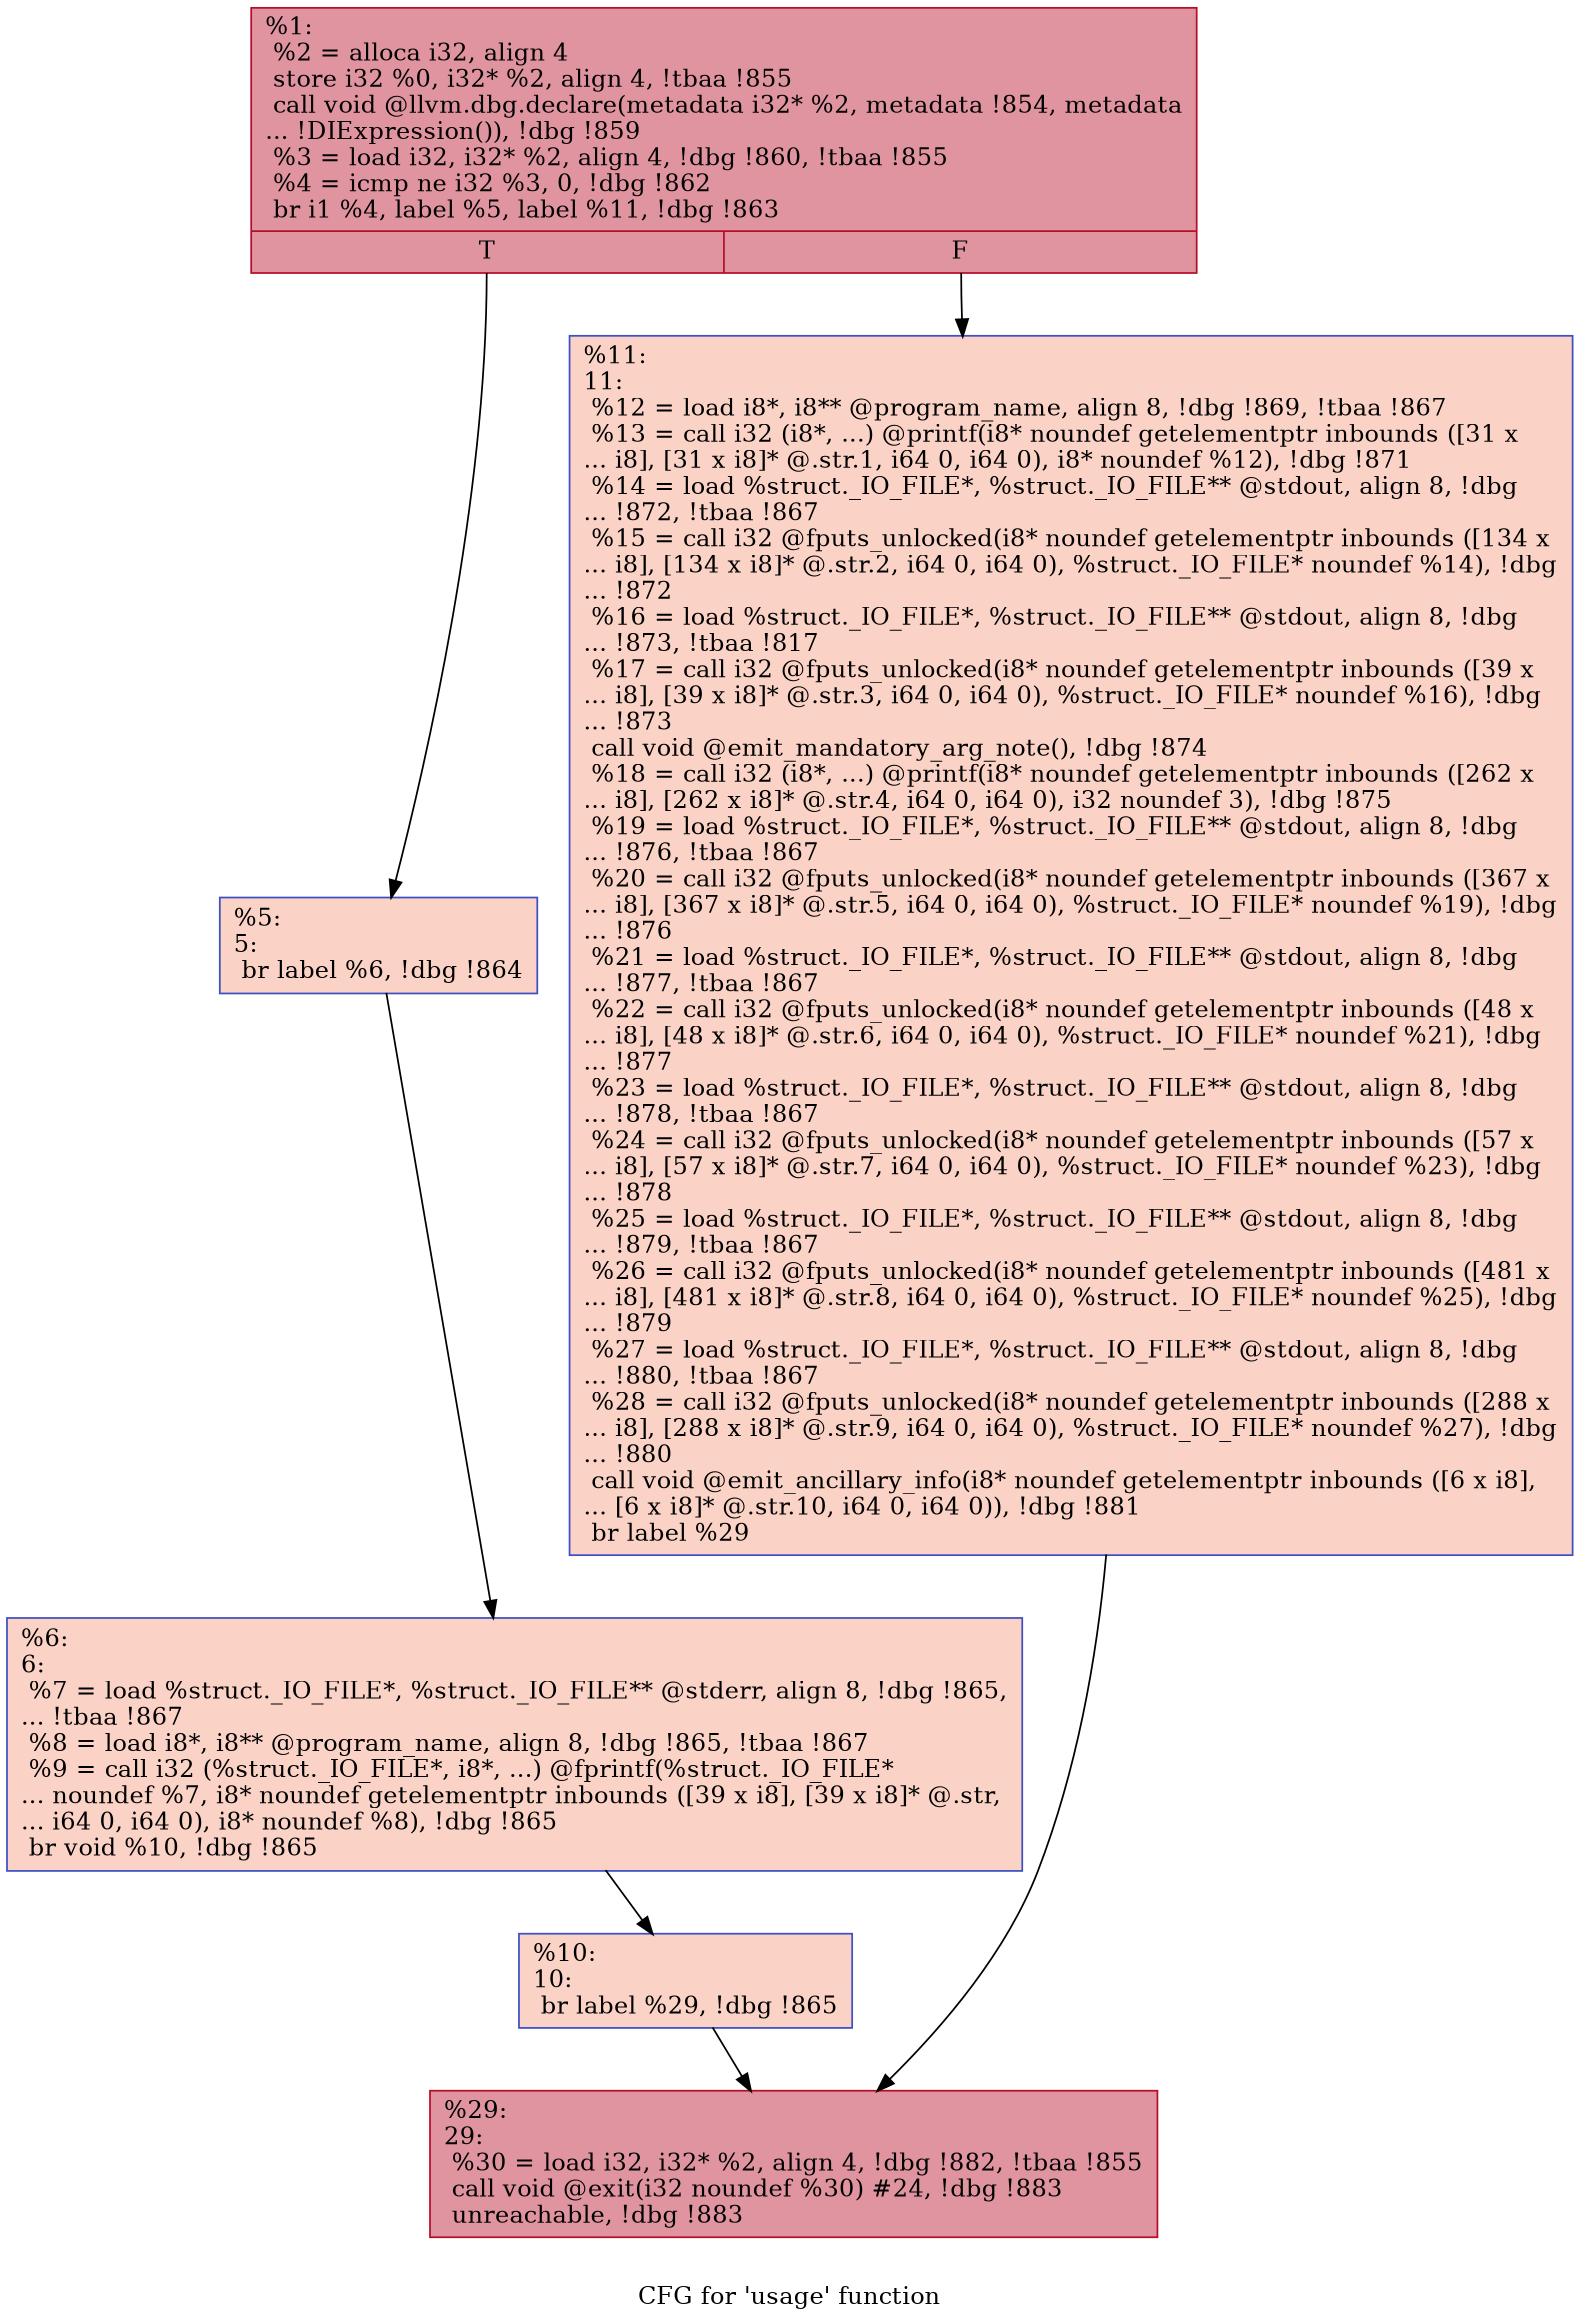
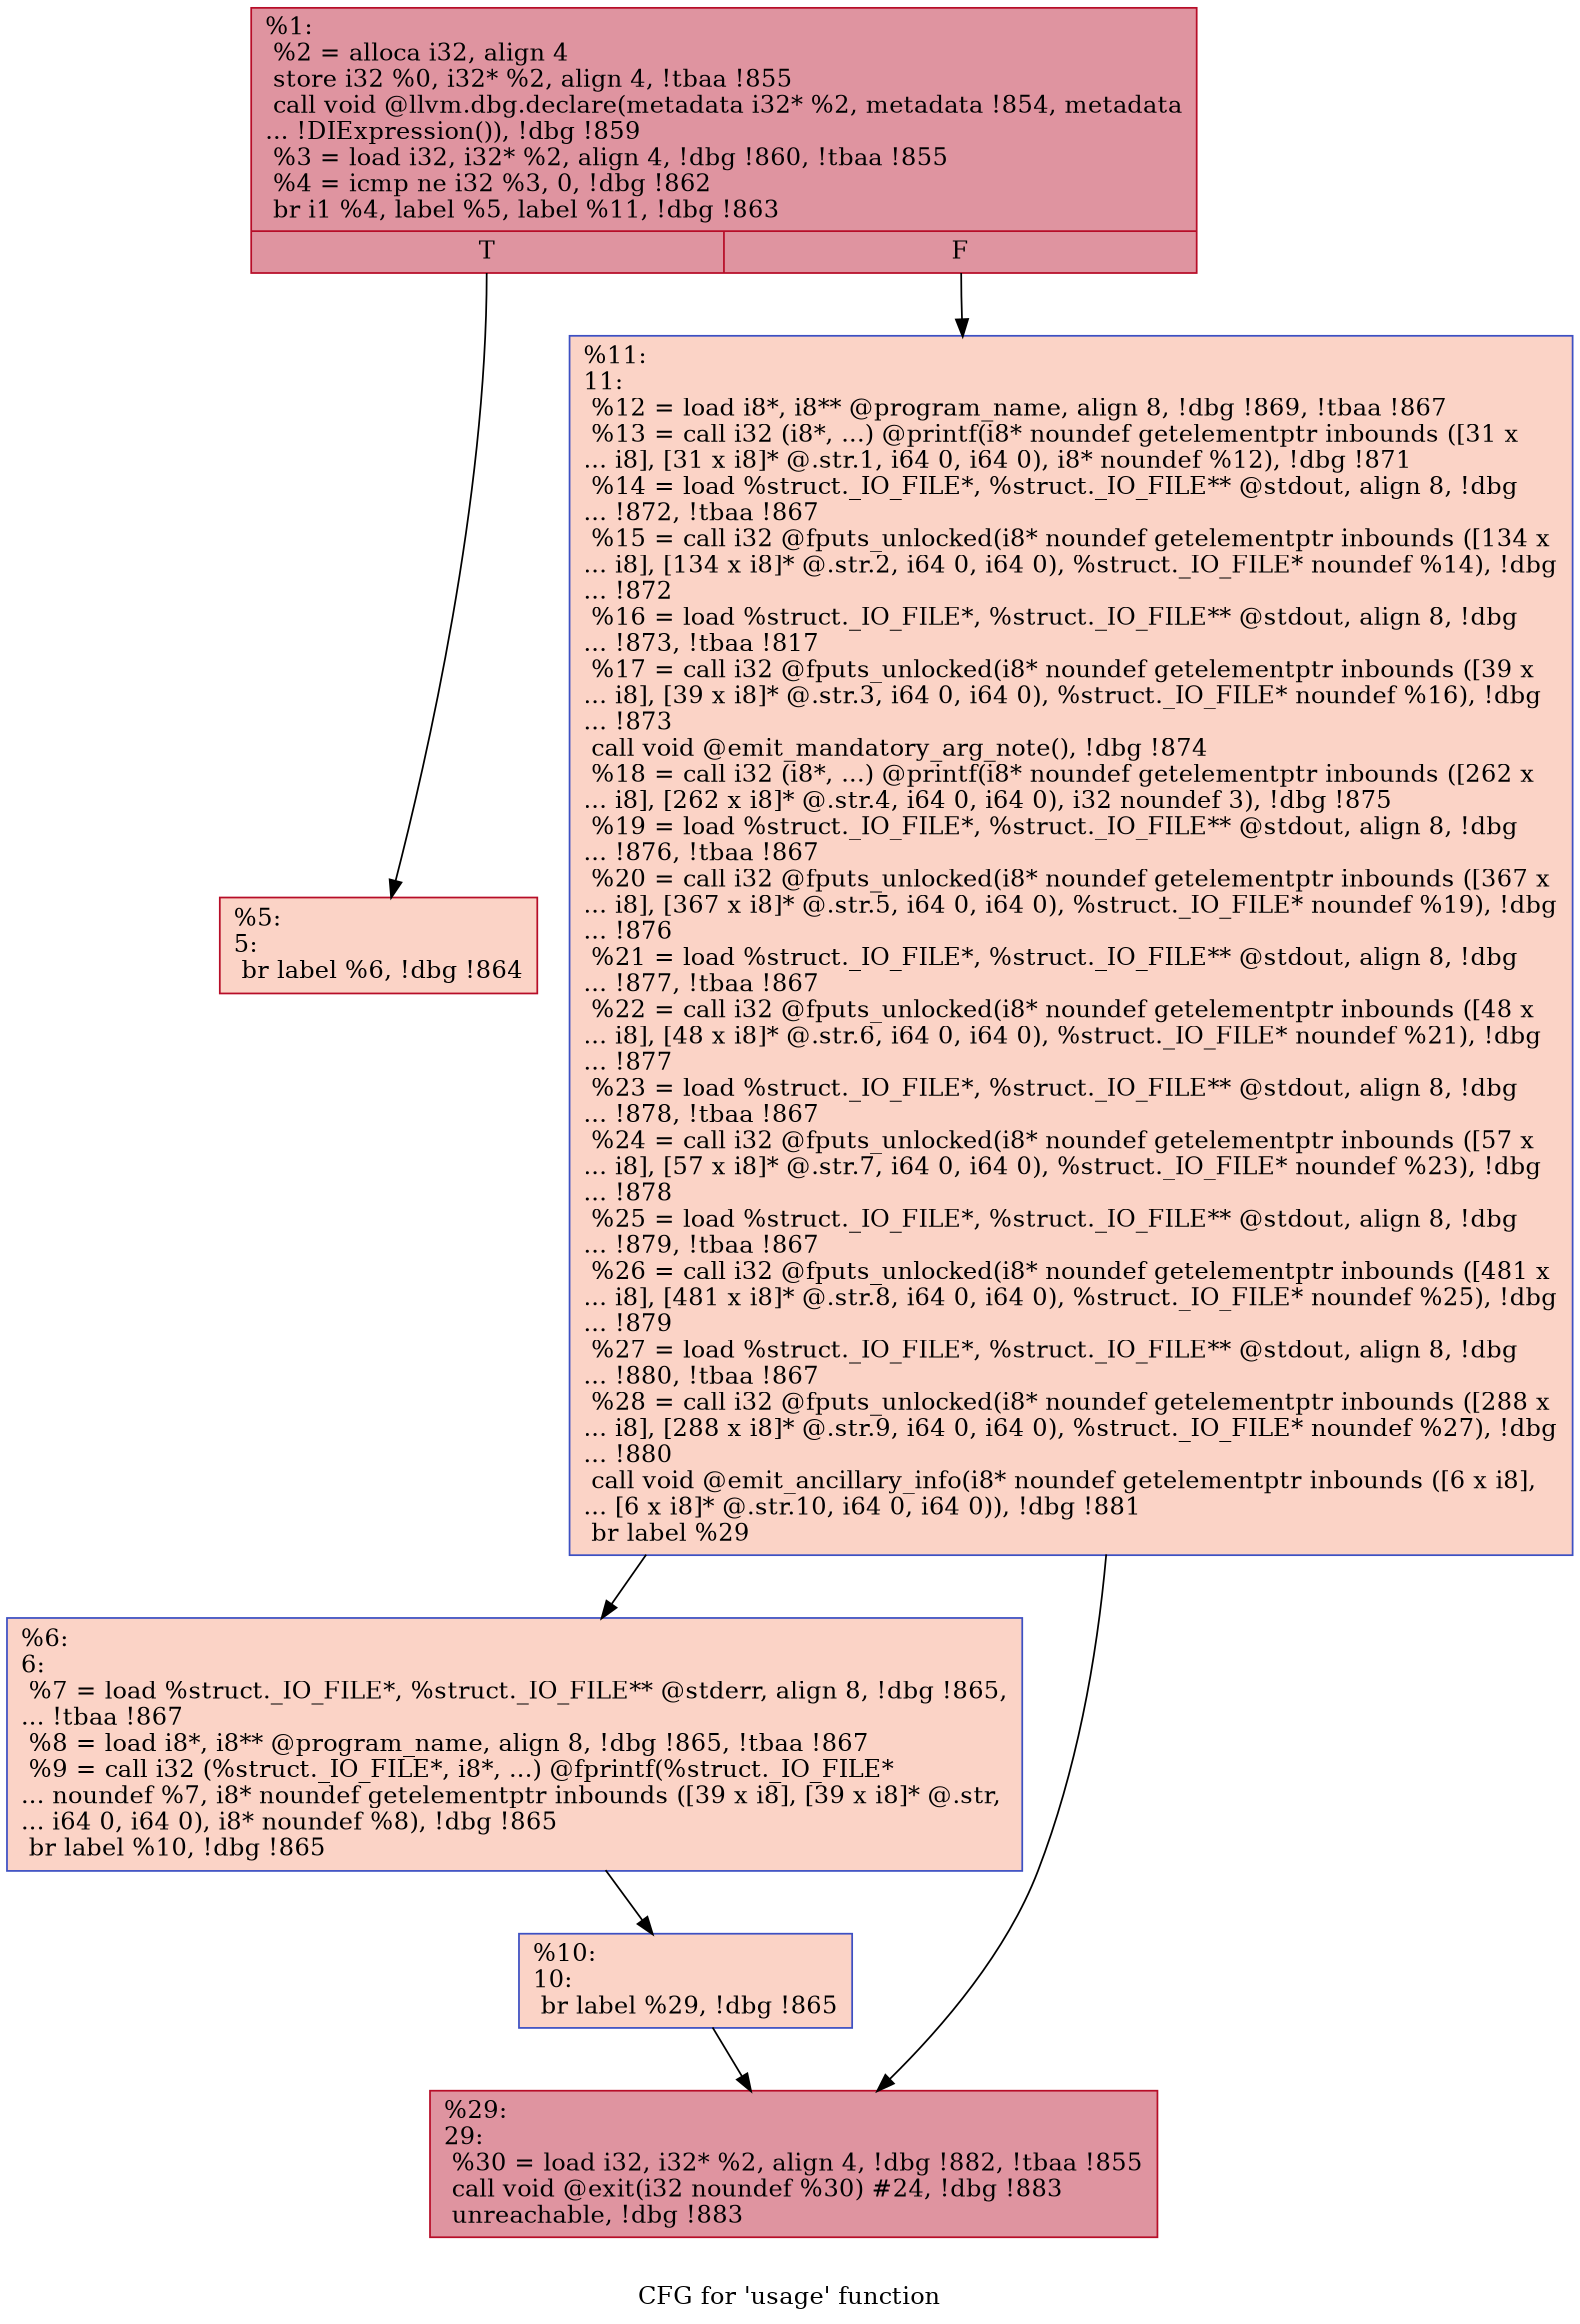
  digraph {
    label="CFG for 'usage' function"
    node [color="#3d50c3ff" fillcolor="#f59c7d70" shape=record style=filled]
    n1 [color="#b70d28ff" fillcolor="#b70d2870" label="{%1:\l  %2 = alloca i32, align 4\l  store i32 %0, i32* %2, align 4, !tbaa !855\l  call void @llvm.dbg.declare(metadata i32* %2, metadata !854, metadata\l... !DIExpression()), !dbg !859\l  %3 = load i32, i32* %2, align 4, !dbg !860, !tbaa !855\l  %4 = icmp ne i32 %3, 0, !dbg !862\l  br i1 %4, label %5, label %11, !dbg !863\l|{<s0>T|<s1>F}}"]
-   n2 [label="{%5:\l5:                                                \l  br label %6, !dbg !864\l}"]
+   n2 [color="#b70d28ff" label="{%5:\l5:                                                \l  br label %6, !dbg !864\l}"]
    n3 [label="{%11:\l11:                                               \l  %12 = load i8*, i8** @program_name, align 8, !dbg !869, !tbaa !867\l  %13 = call i32 (i8*, ...) @printf(i8* noundef getelementptr inbounds ([31 x\l... i8], [31 x i8]* @.str.1, i64 0, i64 0), i8* noundef %12), !dbg !871\l  %14 = load %struct._IO_FILE*, %struct._IO_FILE** @stdout, align 8, !dbg\l... !872, !tbaa !867\l  %15 = call i32 @fputs_unlocked(i8* noundef getelementptr inbounds ([134 x\l... i8], [134 x i8]* @.str.2, i64 0, i64 0), %struct._IO_FILE* noundef %14), !dbg\l... !872\l  %16 = load %struct._IO_FILE*, %struct._IO_FILE** @stdout, align 8, !dbg\l... !873, !tbaa !817\l  %17 = call i32 @fputs_unlocked(i8* noundef getelementptr inbounds ([39 x\l... i8], [39 x i8]* @.str.3, i64 0, i64 0), %struct._IO_FILE* noundef %16), !dbg\l... !873\l  call void @emit_mandatory_arg_note(), !dbg !874\l  %18 = call i32 (i8*, ...) @printf(i8* noundef getelementptr inbounds ([262 x\l... i8], [262 x i8]* @.str.4, i64 0, i64 0), i32 noundef 3), !dbg !875\l  %19 = load %struct._IO_FILE*, %struct._IO_FILE** @stdout, align 8, !dbg\l... !876, !tbaa !867\l  %20 = call i32 @fputs_unlocked(i8* noundef getelementptr inbounds ([367 x\l... i8], [367 x i8]* @.str.5, i64 0, i64 0), %struct._IO_FILE* noundef %19), !dbg\l... !876\l  %21 = load %struct._IO_FILE*, %struct._IO_FILE** @stdout, align 8, !dbg\l... !877, !tbaa !867\l  %22 = call i32 @fputs_unlocked(i8* noundef getelementptr inbounds ([48 x\l... i8], [48 x i8]* @.str.6, i64 0, i64 0), %struct._IO_FILE* noundef %21), !dbg\l... !877\l  %23 = load %struct._IO_FILE*, %struct._IO_FILE** @stdout, align 8, !dbg\l... !878, !tbaa !867\l  %24 = call i32 @fputs_unlocked(i8* noundef getelementptr inbounds ([57 x\l... i8], [57 x i8]* @.str.7, i64 0, i64 0), %struct._IO_FILE* noundef %23), !dbg\l... !878\l  %25 = load %struct._IO_FILE*, %struct._IO_FILE** @stdout, align 8, !dbg\l... !879, !tbaa !867\l  %26 = call i32 @fputs_unlocked(i8* noundef getelementptr inbounds ([481 x\l... i8], [481 x i8]* @.str.8, i64 0, i64 0), %struct._IO_FILE* noundef %25), !dbg\l... !879\l  %27 = load %struct._IO_FILE*, %struct._IO_FILE** @stdout, align 8, !dbg\l... !880, !tbaa !867\l  %28 = call i32 @fputs_unlocked(i8* noundef getelementptr inbounds ([288 x\l... i8], [288 x i8]* @.str.9, i64 0, i64 0), %struct._IO_FILE* noundef %27), !dbg\l... !880\l  call void @emit_ancillary_info(i8* noundef getelementptr inbounds ([6 x i8],\l... [6 x i8]* @.str.10, i64 0, i64 0)), !dbg !881\l  br label %29\l}"]
-   n4 [label="{%6:\l6:                                                \l  %7 = load %struct._IO_FILE*, %struct._IO_FILE** @stderr, align 8, !dbg !865,\l... !tbaa !867\l  %8 = load i8*, i8** @program_name, align 8, !dbg !865, !tbaa !867\l  %9 = call i32 (%struct._IO_FILE*, i8*, ...) @fprintf(%struct._IO_FILE*\l... noundef %7, i8* noundef getelementptr inbounds ([39 x i8], [39 x i8]* @.str,\l... i64 0, i64 0), i8* noundef %8), !dbg !865\l  br void %10, !dbg !865\l}"]
+   n4 [label="{%6:\l6:                                                \l  %7 = load %struct._IO_FILE*, %struct._IO_FILE** @stderr, align 8, !dbg !865,\l... !tbaa !867\l  %8 = load i8*, i8** @program_name, align 8, !dbg !865, !tbaa !867\l  %9 = call i32 (%struct._IO_FILE*, i8*, ...) @fprintf(%struct._IO_FILE*\l... noundef %7, i8* noundef getelementptr inbounds ([39 x i8], [39 x i8]* @.str,\l... i64 0, i64 0), i8* noundef %8), !dbg !865\l  br label %10, !dbg !865\l}"]
    n5 [color="#b70d28ff" fillcolor="#b70d2870" label="{%29:\l29:                                               \l  %30 = load i32, i32* %2, align 4, !dbg !882, !tbaa !855\l  call void @exit(i32 noundef %30) #24, !dbg !883\l  unreachable, !dbg !883\l}"]
    n6 [label="{%10:\l10:                                               \l  br label %29, !dbg !865\l}"]
    n1 -> n2 [tailport=s0]
    n1 -> n3 [tailport=s1]
-   n2 -> n4
+   n3 -> n4
    n3 -> n5
    n4 -> n6
    n6 -> n5
  }
